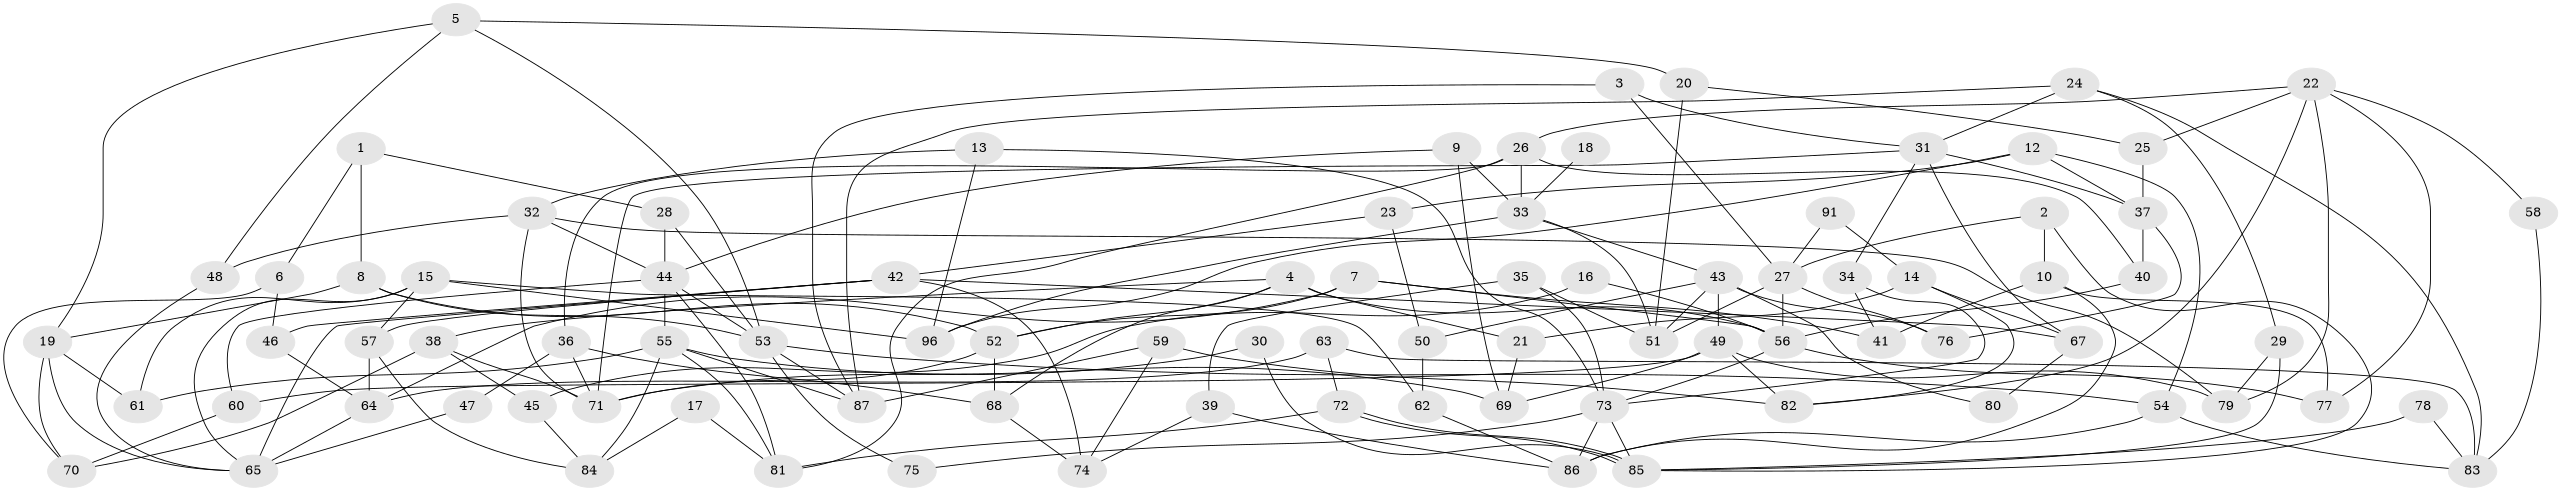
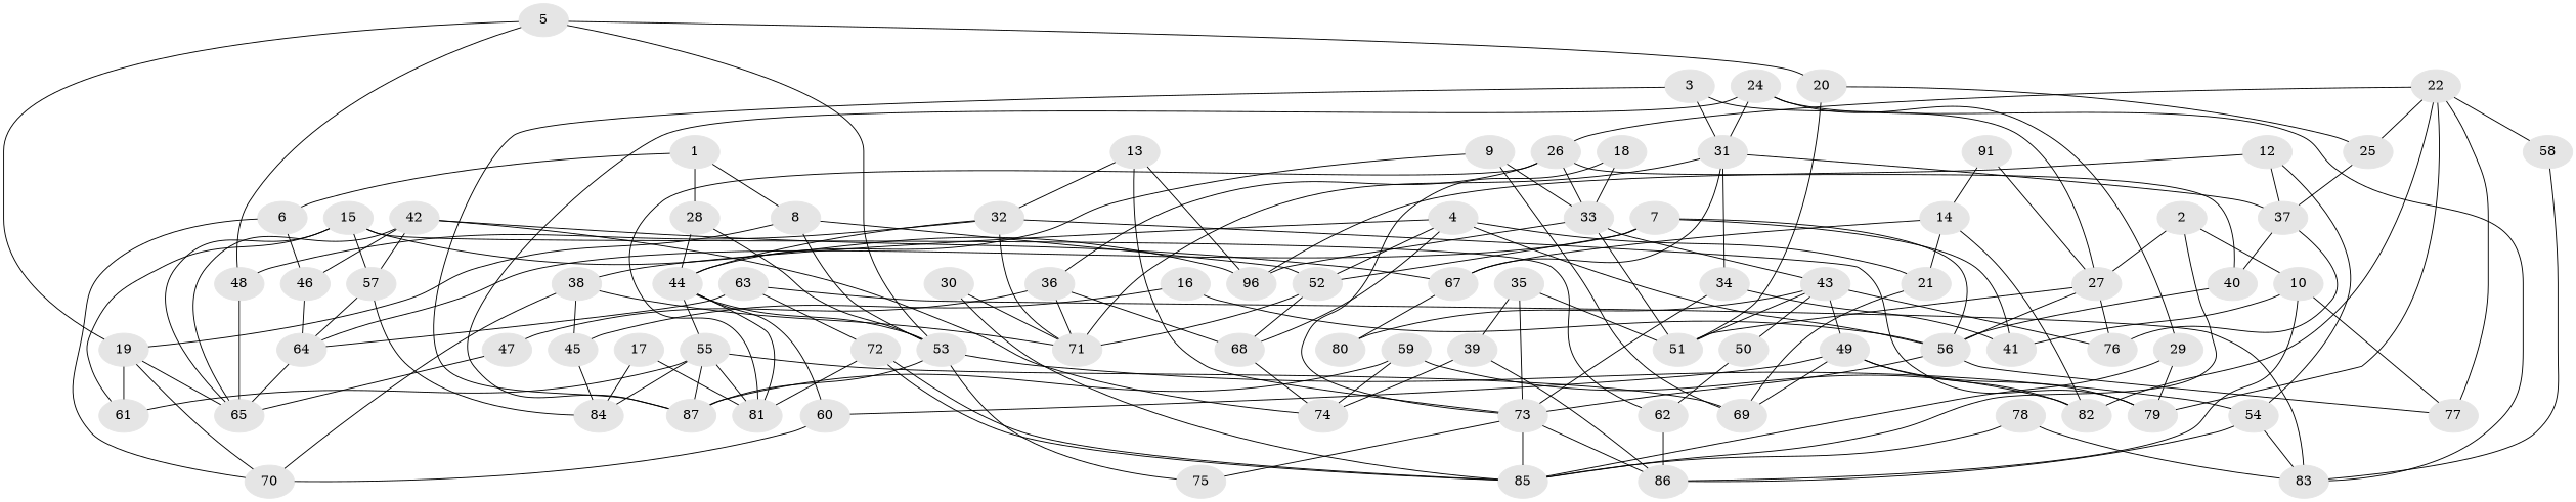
  graph {
    node [color=gray90 style=filled]
    1
    6
    8
    28
    46
    70
    52
    19
    53
    44
    2
    10
    27
    85
    41
    77
    86
    56
    51
    76
    3
    31
    87
    37
    67
    71
    34
    4
    21
    38
    68
    69
    45
    73
    74
    5
    20
    48
    61
    65
    25
    54
    75
    64
    7
    9
    33
    n48 [label=96]
    43
    81
    55
    60
    n53 [label=91]
    14
    82
    12
-   23
    42
    50
    40
    83
    13
    32
    79
    80
    15
    57
    62
    84
    16
    17
    18
    22
    26
    58
    36
    24
    29
    47
    30
    49
    35
    39
    59
    63
    72
    78
    1 -- 6
    1 -- 8
    1 -- 28
    6 -- 46
    6 -- 70
    8 -- 52
    8 -- 19
    8 -- 53
    28 -- 53
    28 -- 44
    46 -- 64
    52 -- 71
    52 -- 68
    19 -- 70
    19 -- 61
    19 -- 65
    53 -- 87
    53 -- 54
    53 -- 75
    44 -- 53
    44 -- 81
    44 -- 55
    44 -- 60
    2 -- 10
    2 -- 27
    2 -- 85
    10 -- 41
    10 -- 77
    10 -- 86
    27 -- 56
    27 -- 51
    27 -- 76
    56 -- 77
    56 -- 73
    3 -- 27
    3 -- 31
    3 -- 87
    31 -- 37
    31 -- 67
    31 -- 71
    31 -- 34
    37 -- 76
    37 -- 40
    67 -- 80
    34 -- 41
    34 -- 73
    4 -- 52
    4 -- 56
    4 -- 21
    4 -- 38
    4 -- 68
    21 -- 69
    38 -- 70
    38 -- 71
    38 -- 45
    68 -- 74
    45 -- 84
    73 -- 85
    73 -- 86
    73 -- 75
    5 -- 19
    5 -- 53
    5 -- 20
    5 -- 48
    20 -- 51
    20 -- 25
    48 -- 65
    25 -- 37
    54 -- 86
    54 -- 83
    64 -- 65
    7 -- 52
    7 -- 41
    7 -- 56
    7 -- 64
    9 -- 44
    9 -- 69
    9 -- 33
    33 -- 51
    33 -- n48
    33 -- 43
    43 -- 51
    43 -- 76
    43 -- 50
    43 -- 80
    43 -- 49
    55 -- 87
    55 -- 69
    55 -- 61
    55 -- 81
    55 -- 84
    60 -- 70
    n53 -- 27
    n53 -- 14
    14 -- 67
    14 -- 21
    14 -- 82
    12 -- 37
    12 -- 54
    12 -- n48
-   12 -- 23
-   23 -- 42
-   23 -- 50
    42 -- 46
    42 -- 67
    42 -- 74
    42 -- 65
    42 -- 57
    50 -- 62
    40 -- 56
    13 -- 73
    13 -- n48
    13 -- 32
    32 -- 44
    32 -- 71
    32 -- 48
    32 -- 79
    15 -- 61
    15 -- 65
    15 -- n48
    15 -- 57
    15 -- 62
    57 -- 64
    57 -- 84
    62 -- 86
    16 -- 56
    16 -- 45
    17 -- 81
    17 -- 84
+   18 -- 73
    18 -- 33
    22 -- 77
    22 -- 25
    22 -- 82
    22 -- 79
    22 -- 26
    22 -- 58
    26 -- 33
    26 -- 81
    26 -- 40
    26 -- 36
    58 -- 83
    36 -- 71
    36 -- 68
    36 -- 47
    24 -- 31
    24 -- 87
    24 -- 83
    24 -- 29
    29 -- 85
    29 -- 79
    47 -- 65
    30 -- 85
    30 -- 71
    49 -- 69
    49 -- 60
    49 -- 82
    49 -- 79
    35 -- 51
    35 -- 73
    35 -- 39
    39 -- 86
    39 -- 74
    59 -- 87
    59 -- 74
    59 -- 82
    63 -- 64
    63 -- 83
    63 -- 72
    72 -- 85
    72 -- 85
    72 -- 81
    78 -- 85
    78 -- 83
  }
